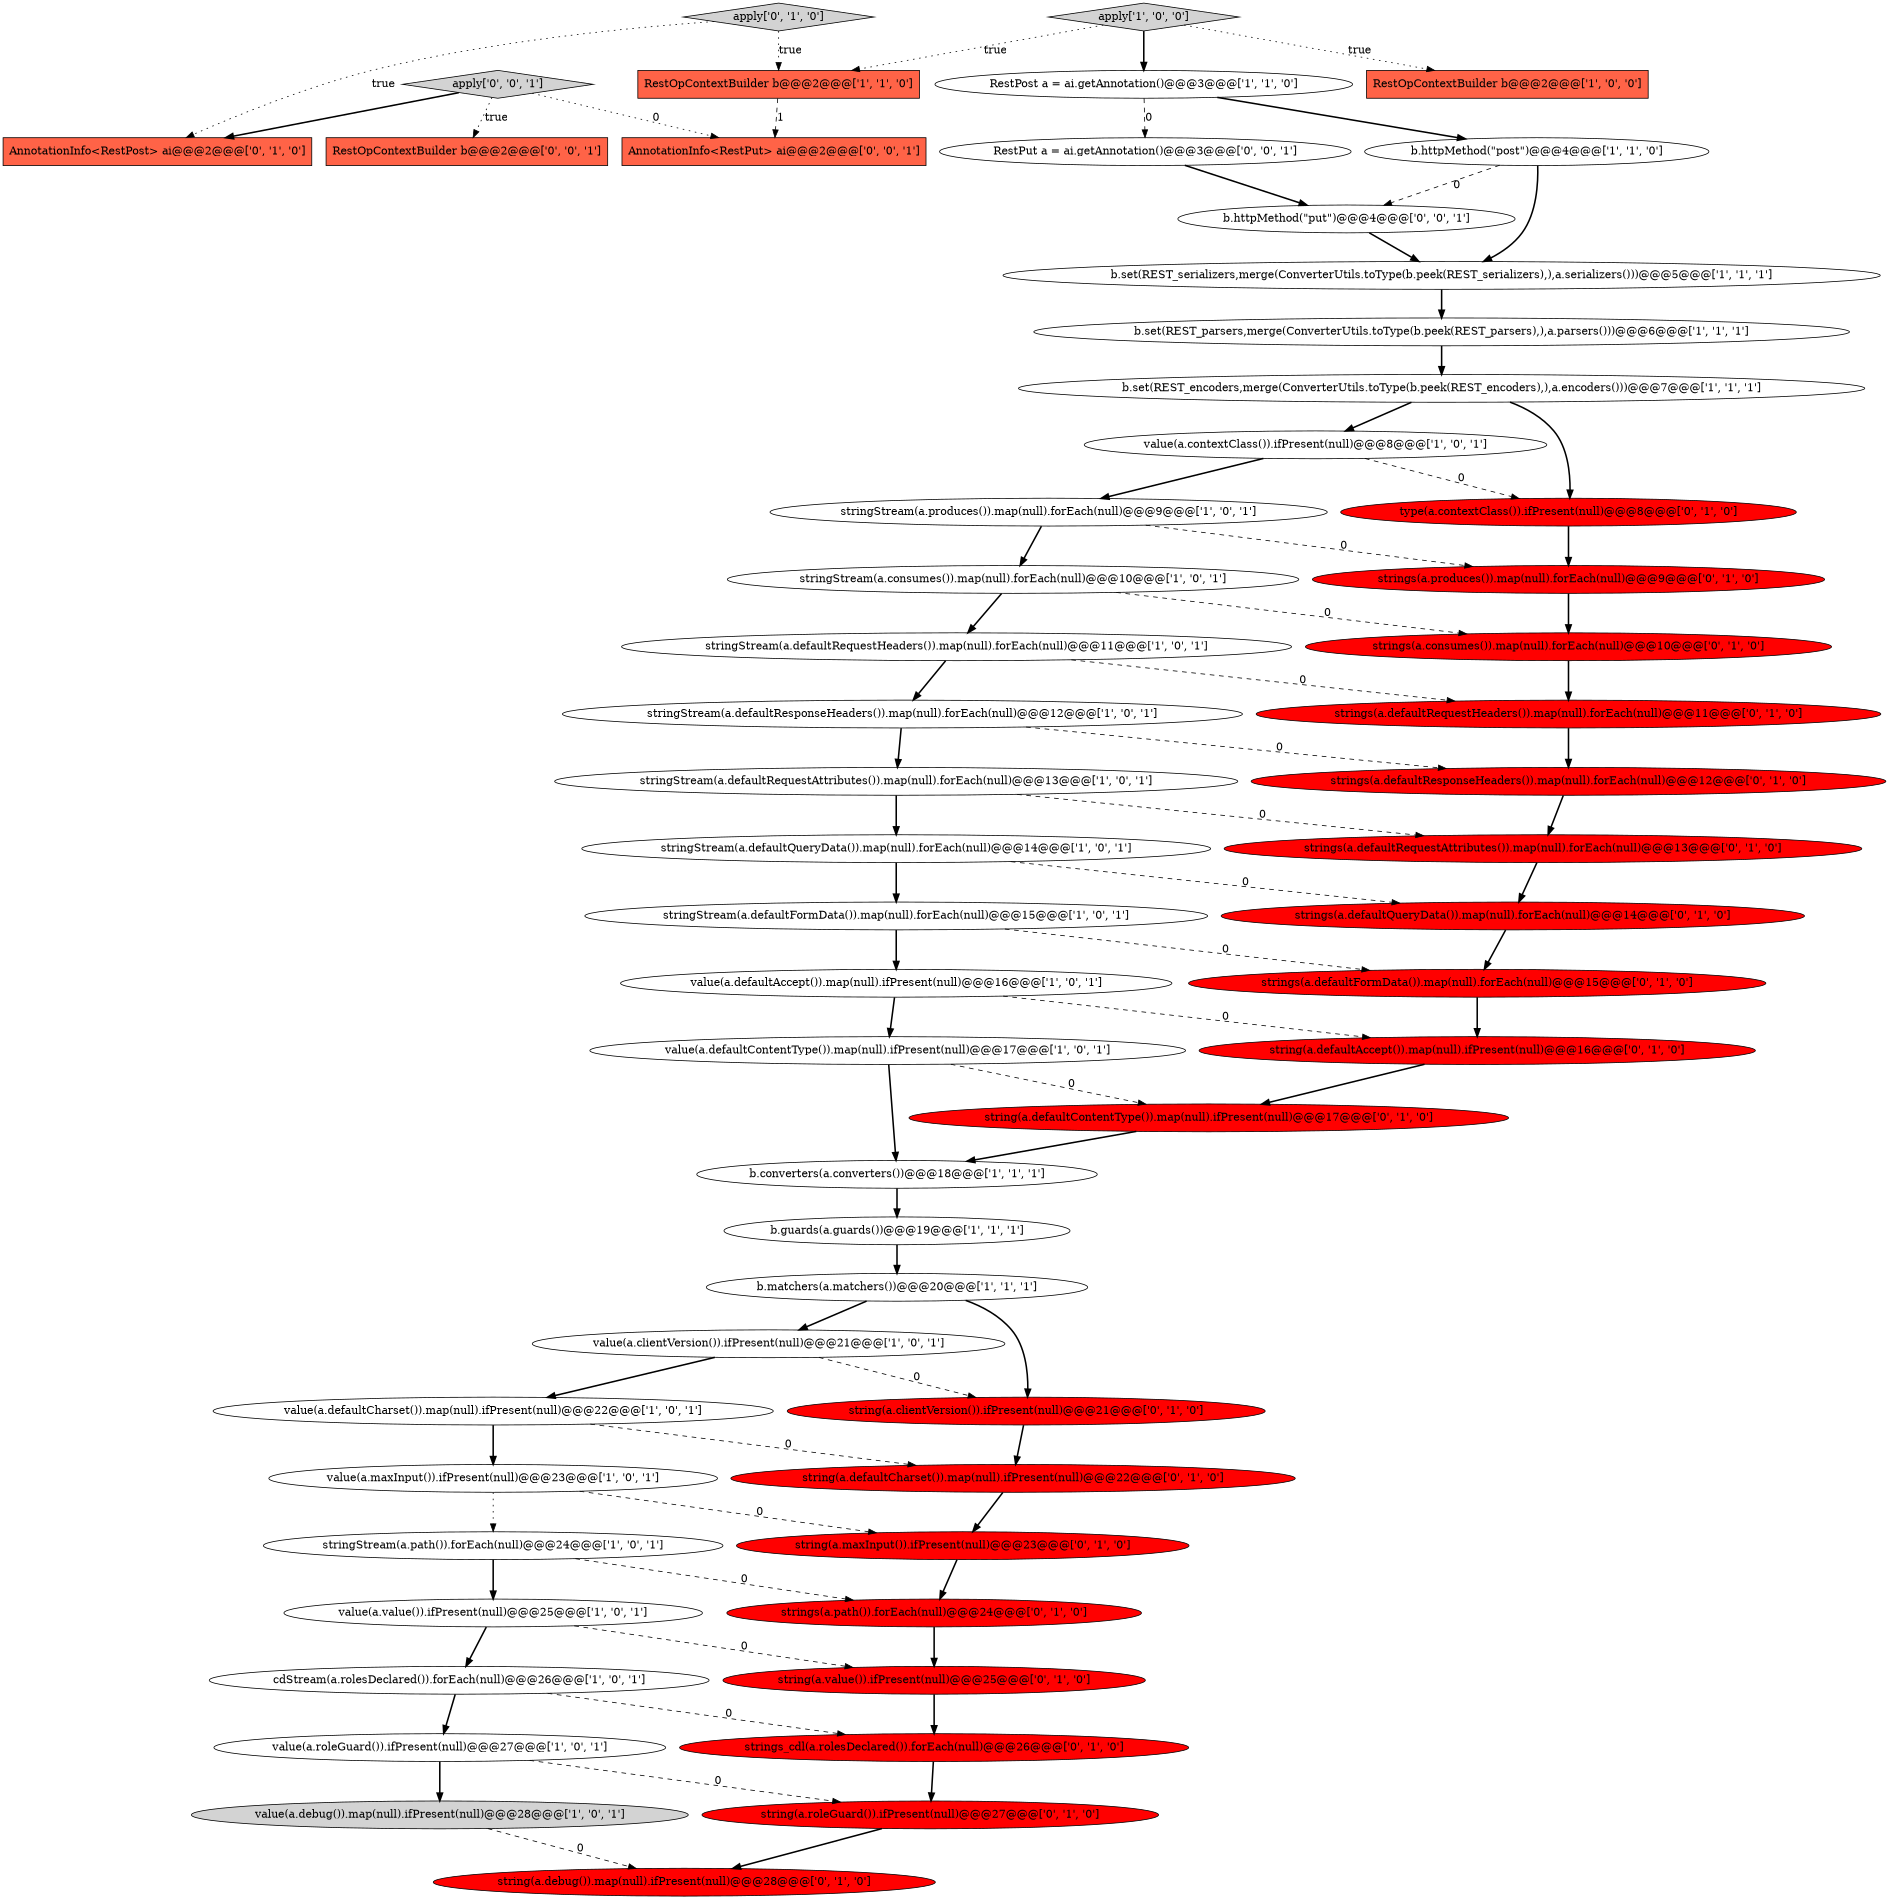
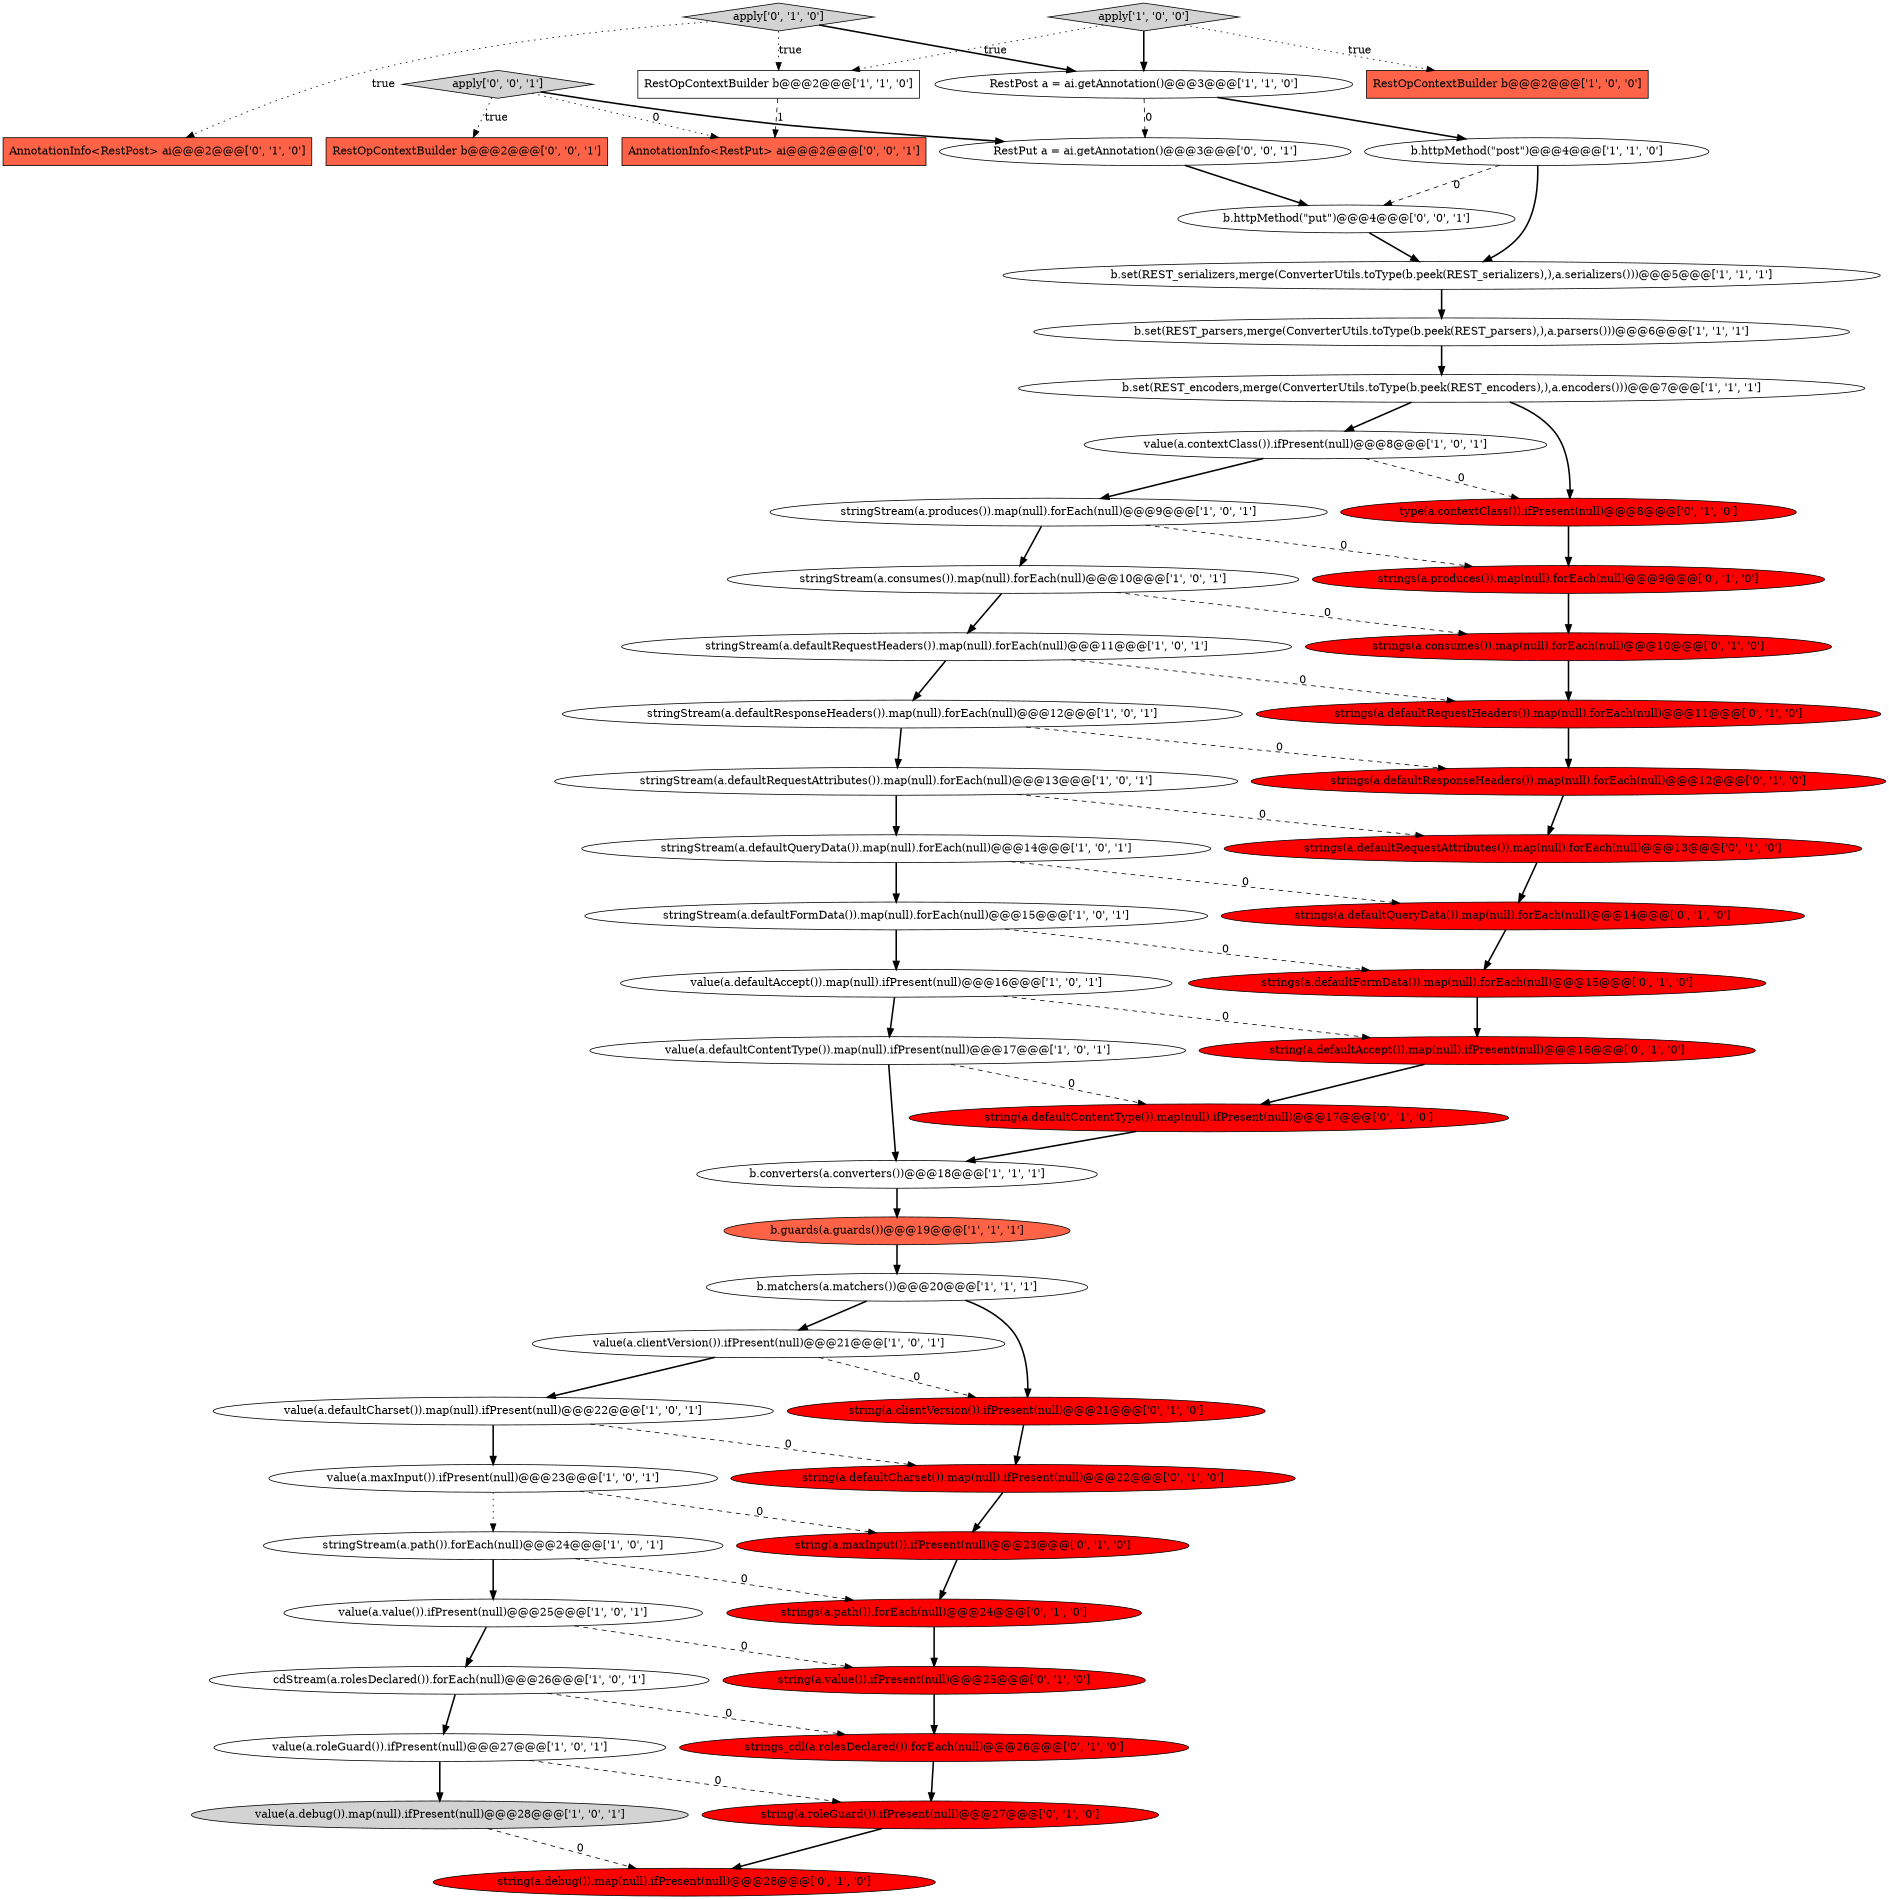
  digraph {
    node [fillcolor=white shape=ellipse style=filled]
    edge [style=bold]
    n1 [label="value(a.roleGuard()).ifPresent(null)@@@27@@@['1', '0', '1']"]
    n2 [fillcolor=red label="string(a.roleGuard()).ifPresent(null)@@@27@@@['0', '1', '0']"]
    n3 [fillcolor=lightgray label="value(a.debug()).map(null).ifPresent(null)@@@28@@@['1', '0', '1']"]
    n4 [fillcolor=red label="string(a.debug()).map(null).ifPresent(null)@@@28@@@['0', '1', '0']"]
    n5 [label="stringStream(a.consumes()).map(null).forEach(null)@@@10@@@['1', '0', '1']"]
    n6 [label="stringStream(a.defaultRequestHeaders()).map(null).forEach(null)@@@11@@@['1', '0', '1']"]
    n7 [fillcolor=red label="strings(a.consumes()).map(null).forEach(null)@@@10@@@['0', '1', '0']"]
    n8 [fillcolor=red label="strings(a.defaultRequestHeaders()).map(null).forEach(null)@@@11@@@['0', '1', '0']"]
    n9 [label="stringStream(a.defaultResponseHeaders()).map(null).forEach(null)@@@12@@@['1', '0', '1']"]
    n10 [label="stringStream(a.defaultRequestAttributes()).map(null).forEach(null)@@@13@@@['1', '0', '1']"]
    n11 [label="stringStream(a.defaultQueryData()).map(null).forEach(null)@@@14@@@['1', '0', '1']"]
    n12 [fillcolor=red label="strings(a.defaultRequestAttributes()).map(null).forEach(null)@@@13@@@['0', '1', '0']"]
    n13 [label="stringStream(a.defaultFormData()).map(null).forEach(null)@@@15@@@['1', '0', '1']"]
    n14 [fillcolor=red label="strings(a.defaultQueryData()).map(null).forEach(null)@@@14@@@['0', '1', '0']"]
    n15 [label="value(a.maxInput()).ifPresent(null)@@@23@@@['1', '0', '1']"]
    n16 [fillcolor=red label="string(a.maxInput()).ifPresent(null)@@@23@@@['0', '1', '0']"]
    n17 [label="stringStream(a.path()).forEach(null)@@@24@@@['1', '0', '1']"]
    n18 [fillcolor=red label="strings(a.path()).forEach(null)@@@24@@@['0', '1', '0']"]
    n19 [label="value(a.value()).ifPresent(null)@@@25@@@['1', '0', '1']"]
    n20 [label="value(a.defaultContentType()).map(null).ifPresent(null)@@@17@@@['1', '0', '1']"]
    n21 [label="b.converters(a.converters())@@@18@@@['1', '1', '1']"]
    n22 [fillcolor=red label="string(a.defaultContentType()).map(null).ifPresent(null)@@@17@@@['0', '1', '0']"]
-   n23 [label="b.guards(a.guards())@@@19@@@['1', '1', '1']"]
+   n23 [fillcolor=tomato label="b.guards(a.guards())@@@19@@@['1', '1', '1']"]
    n24 [label="b.set(REST_parsers,merge(ConverterUtils.toType(b.peek(REST_parsers),),a.parsers()))@@@6@@@['1', '1', '1']"]
    n25 [label="b.set(REST_encoders,merge(ConverterUtils.toType(b.peek(REST_encoders),),a.encoders()))@@@7@@@['1', '1', '1']"]
    n26 [label="value(a.contextClass()).ifPresent(null)@@@8@@@['1', '0', '1']"]
    n27 [fillcolor=red label="type(a.contextClass()).ifPresent(null)@@@8@@@['0', '1', '0']"]
    n28 [fillcolor=red label="string(a.value()).ifPresent(null)@@@25@@@['0', '1', '0']"]
    n29 [label="cdStream(a.rolesDeclared()).forEach(null)@@@26@@@['1', '0', '1']"]
    n30 [fillcolor=red label="strings_cdl(a.rolesDeclared()).forEach(null)@@@26@@@['0', '1', '0']"]
    n31 [fillcolor=lightgray label="apply['0', '1', '0']" shape=diamond]
    n32 [label="RestPost a = ai.getAnnotation()@@@3@@@['1', '1', '0']"]
-   n33 [fillcolor=tomato label="RestOpContextBuilder b@@@2@@@['1', '1', '0']" shape=box]
+   n33 [label="RestOpContextBuilder b@@@2@@@['1', '1', '0']" shape=box]
    n34 [fillcolor=tomato label="AnnotationInfo<RestPost> ai@@@2@@@['0', '1', '0']" shape=box]
    n35 [label="RestPut a = ai.getAnnotation()@@@3@@@['0', '0', '1']"]
    n36 [label="b.httpMethod(\"post\")@@@4@@@['1', '1', '0']"]
    n37 [fillcolor=tomato label="AnnotationInfo<RestPut> ai@@@2@@@['0', '0', '1']" shape=box]
    n38 [fillcolor=red label="string(a.defaultCharset()).map(null).ifPresent(null)@@@22@@@['0', '1', '0']"]
    n39 [label="value(a.defaultAccept()).map(null).ifPresent(null)@@@16@@@['1', '0', '1']"]
    n40 [fillcolor=red label="strings(a.defaultFormData()).map(null).forEach(null)@@@15@@@['0', '1', '0']"]
    n41 [label="b.set(REST_serializers,merge(ConverterUtils.toType(b.peek(REST_serializers),),a.serializers()))@@@5@@@['1', '1', '1']"]
    n42 [label="b.httpMethod(\"put\")@@@4@@@['0', '0', '1']"]
    n43 [fillcolor=red label="strings(a.defaultResponseHeaders()).map(null).forEach(null)@@@12@@@['0', '1', '0']"]
    n44 [label="value(a.defaultCharset()).map(null).ifPresent(null)@@@22@@@['1', '0', '1']"]
    n45 [fillcolor=red label="string(a.defaultAccept()).map(null).ifPresent(null)@@@16@@@['0', '1', '0']"]
    n46 [fillcolor=lightgray label="apply['1', '0', '0']" shape=diamond]
    n47 [fillcolor=tomato label="RestOpContextBuilder b@@@2@@@['1', '0', '0']" shape=box]
    n48 [fillcolor=red label="strings(a.produces()).map(null).forEach(null)@@@9@@@['0', '1', '0']"]
    n49 [label="stringStream(a.produces()).map(null).forEach(null)@@@9@@@['1', '0', '1']"]
    n50 [label="b.matchers(a.matchers())@@@20@@@['1', '1', '1']"]
    n51 [fillcolor=red label="string(a.clientVersion()).ifPresent(null)@@@21@@@['0', '1', '0']"]
    n52 [label="value(a.clientVersion()).ifPresent(null)@@@21@@@['1', '0', '1']"]
    n53 [fillcolor=tomato label="RestOpContextBuilder b@@@2@@@['0', '0', '1']" shape=box]
    n54 [fillcolor=lightgray label="apply['0', '0', '1']" shape=diamond]
    n1 -> n2 [label=0 style=dashed]
    n1 -> n3
    n2 -> n4
    n3 -> n4 [label=0 style=dashed]
    n5 -> n6
    n5 -> n7 [label=0 style=dashed]
    n6 -> n8 [label=0 style=dashed]
    n6 -> n9
    n7 -> n8
    n8 -> n43
    n9 -> n10
    n9 -> n43 [label=0 style=dashed]
    n10 -> n11
    n10 -> n12 [label=0 style=dashed]
    n11 -> n13
    n11 -> n14 [label=0 style=dashed]
    n12 -> n14
    n13 -> n39
    n13 -> n40 [label=0 style=dashed]
    n14 -> n40
    n15 -> n16 [label=0 style=dashed]
    n15 -> n17 [style=dotted]
    n16 -> n18
    n17 -> n18 [label=0 style=dashed]
    n17 -> n19
    n18 -> n28
    n19 -> n28 [label=0 style=dashed]
    n19 -> n29
    n20 -> n21
    n20 -> n22 [label=0 style=dashed]
    n21 -> n23
    n22 -> n21
    n23 -> n50
    n24 -> n25
    n25 -> n26
    n25 -> n27
    n26 -> n27 [label=0 style=dashed]
    n26 -> n49
    n27 -> n48
    n28 -> n30
    n29 -> n1
    n29 -> n30 [label=0 style=dashed]
    n30 -> n2
+   n31 -> n32
    n31 -> n33 [label=true style=dotted]
    n31 -> n34 [label=true style=dotted]
    n32 -> n35 [label=0 style=dashed]
    n32 -> n36
    n33 -> n37 [label=1 style=dashed]
    n35 -> n42
    n36 -> n41
    n36 -> n42 [label=0 style=dashed]
    n38 -> n16
    n39 -> n20
    n39 -> n45 [label=0 style=dashed]
    n40 -> n45
    n41 -> n24
    n42 -> n41
    n43 -> n12
    n44 -> n15
    n44 -> n38 [label=0 style=dashed]
    n45 -> n22
    n46 -> n32
    n46 -> n33 [label=true style=dotted]
    n46 -> n47 [label=true style=dotted]
    n48 -> n7
    n49 -> n5
    n49 -> n48 [label=0 style=dashed]
    n50 -> n51
    n50 -> n52
    n51 -> n38
    n52 -> n44
    n52 -> n51 [label=0 style=dashed]
-   n54 -> n34
+   n54 -> n35
    n54 -> n37 [label=0 style=dotted]
    n54 -> n53 [label=true style=dotted]
  }
